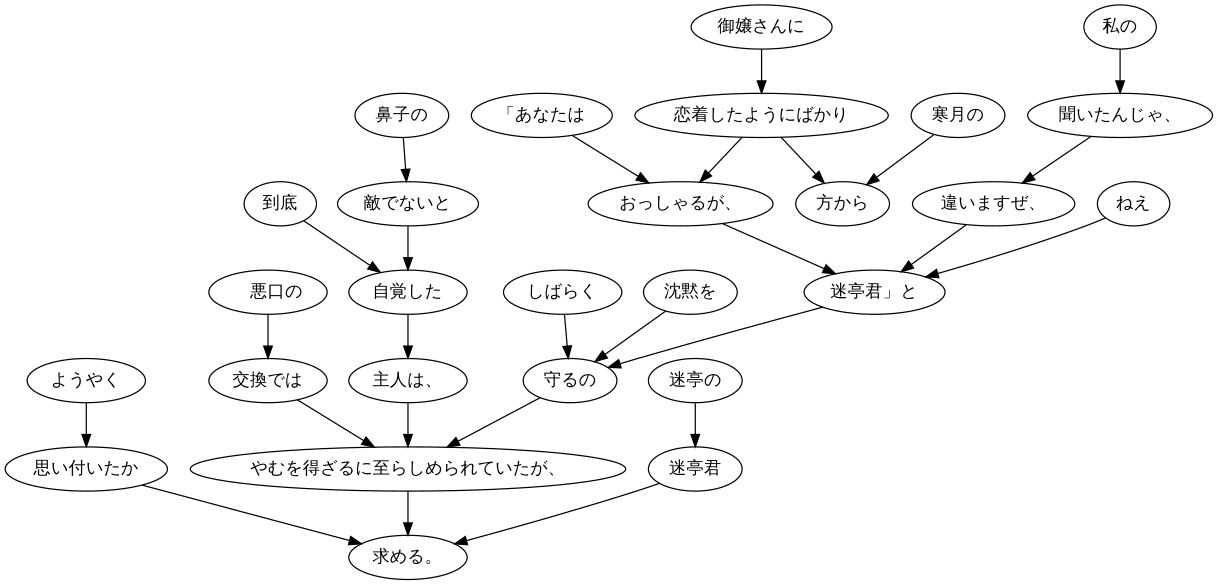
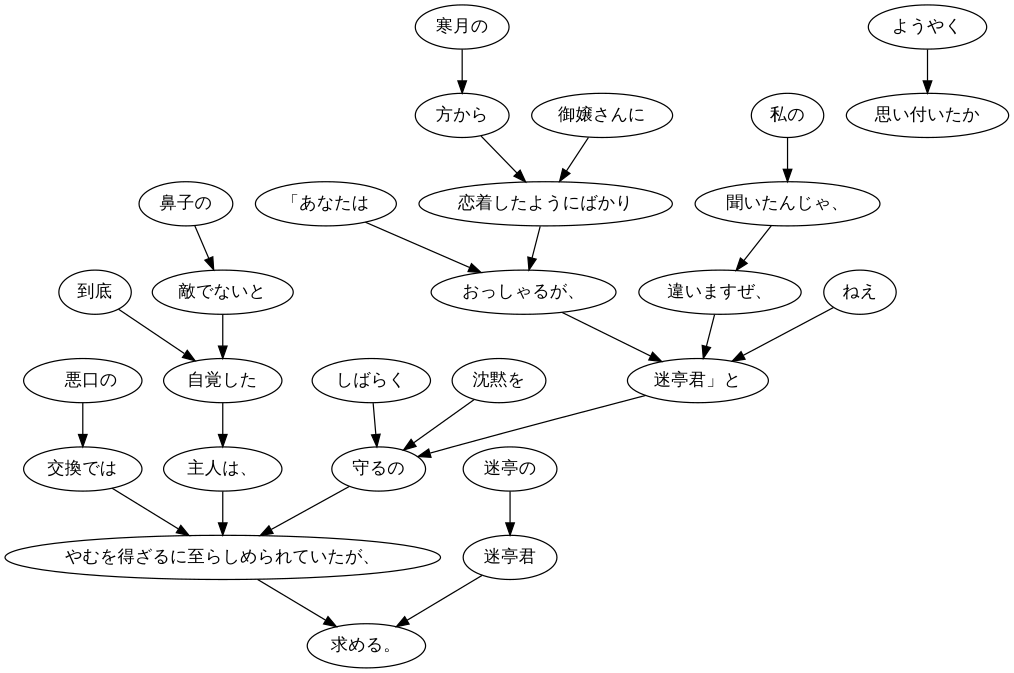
  digraph {
    n1 [label="　悪口の"]
    n2 [label="交換では"]
    n3 [label="やむを得ざるに至らしめられていたが、"]
    n4 [label="求める。"]
    n5 [label="到底"]
    n6 [label="自覚した"]
    n7 [label="主人は、"]
    n8 [label="鼻子の"]
    n9 [label="敵でないと"]
    n10 [label="しばらく"]
    n11 [label="守るの"]
    n12 [label="沈黙を"]
    n13 [label="ようやく"]
    n14 [label="思い付いたか"]
    n15 [label="「あなたは"]
    n16 [label="おっしゃるが、"]
    n17 [label="迷亭君」と"]
    n18 [label="寒月の"]
    n19 [label="方から"]
    n20 [label="恋着したようにばかり"]
    n21 [label="御嬢さんに"]
    n22 [label="私の"]
    n23 [label="聞いたんじゃ、"]
    n24 [label="違いますぜ、"]
    n25 [label="ねえ"]
    n26 [label="迷亭の"]
    n27 [label="迷亭君"]
    n1 -> n2
    n2 -> n3
    n3 -> n4
    n5 -> n6
    n6 -> n7
    n7 -> n3
    n8 -> n9
    n9 -> n6
    n10 -> n11
    n11 -> n3
    n12 -> n11
    n13 -> n14
-   n14 -> n4
    n15 -> n16
    n16 -> n17
    n17 -> n11
    n18 -> n19
-   n20 -> n19
+   n19 -> n20
    n20 -> n16
    n21 -> n20
    n22 -> n23
    n23 -> n24
    n24 -> n17
    n25 -> n17
    n26 -> n27
    n27 -> n4
  }
